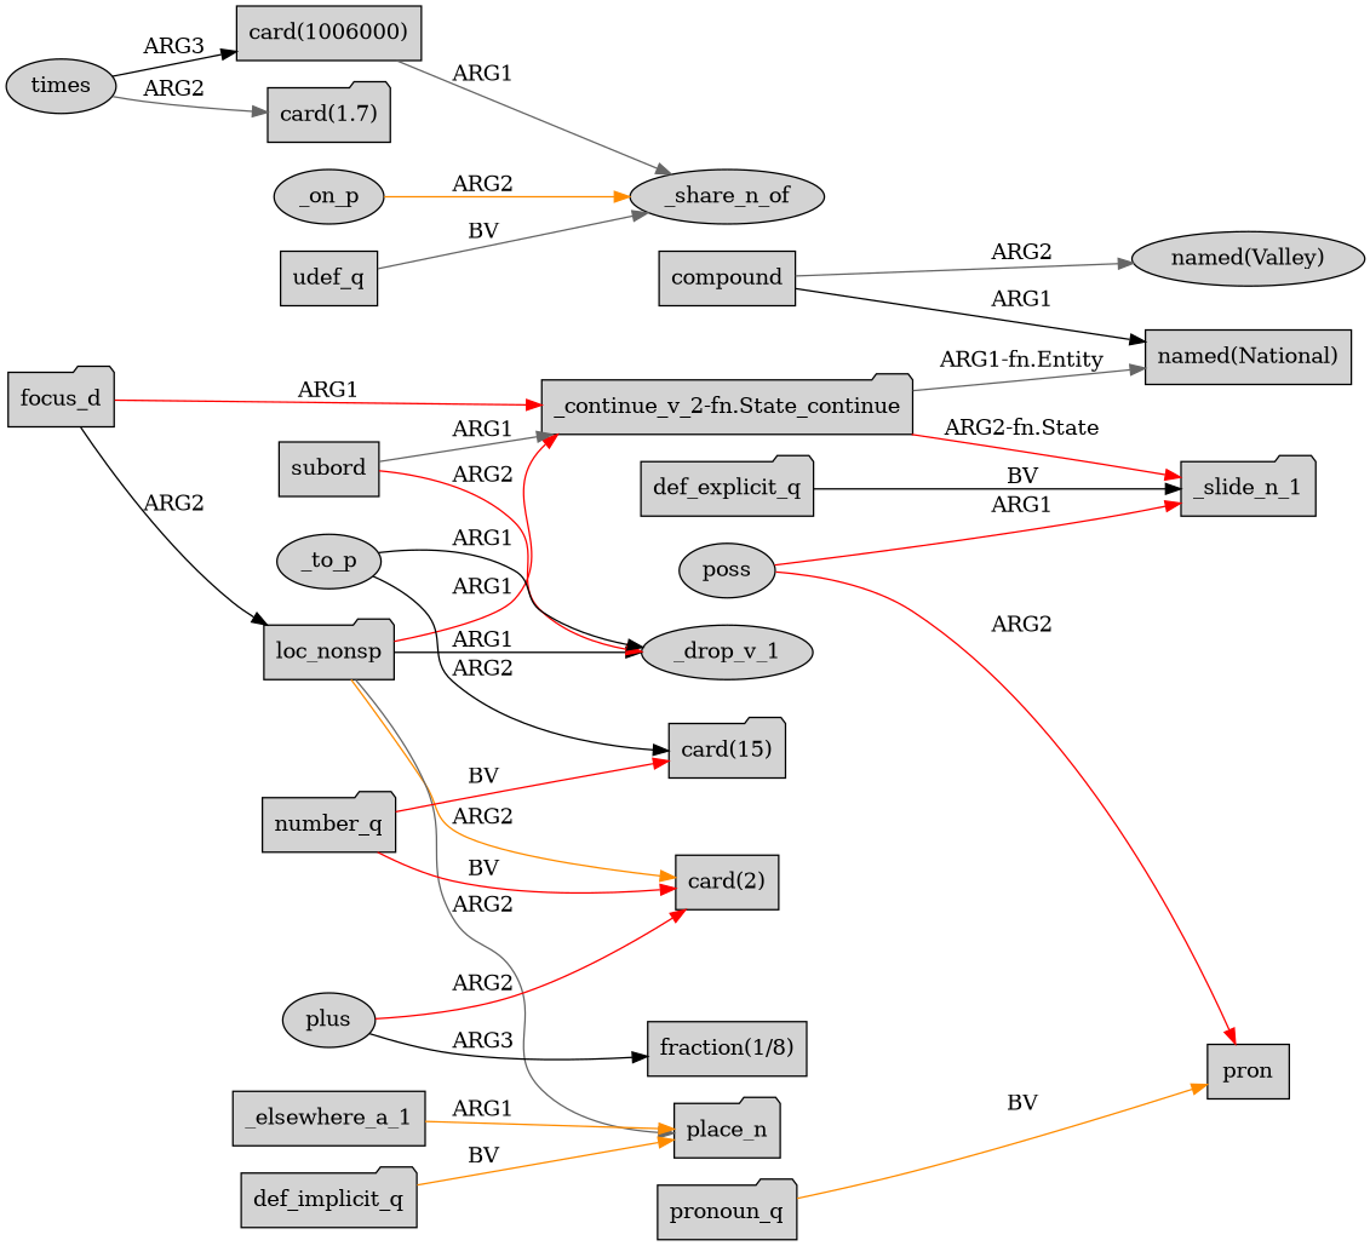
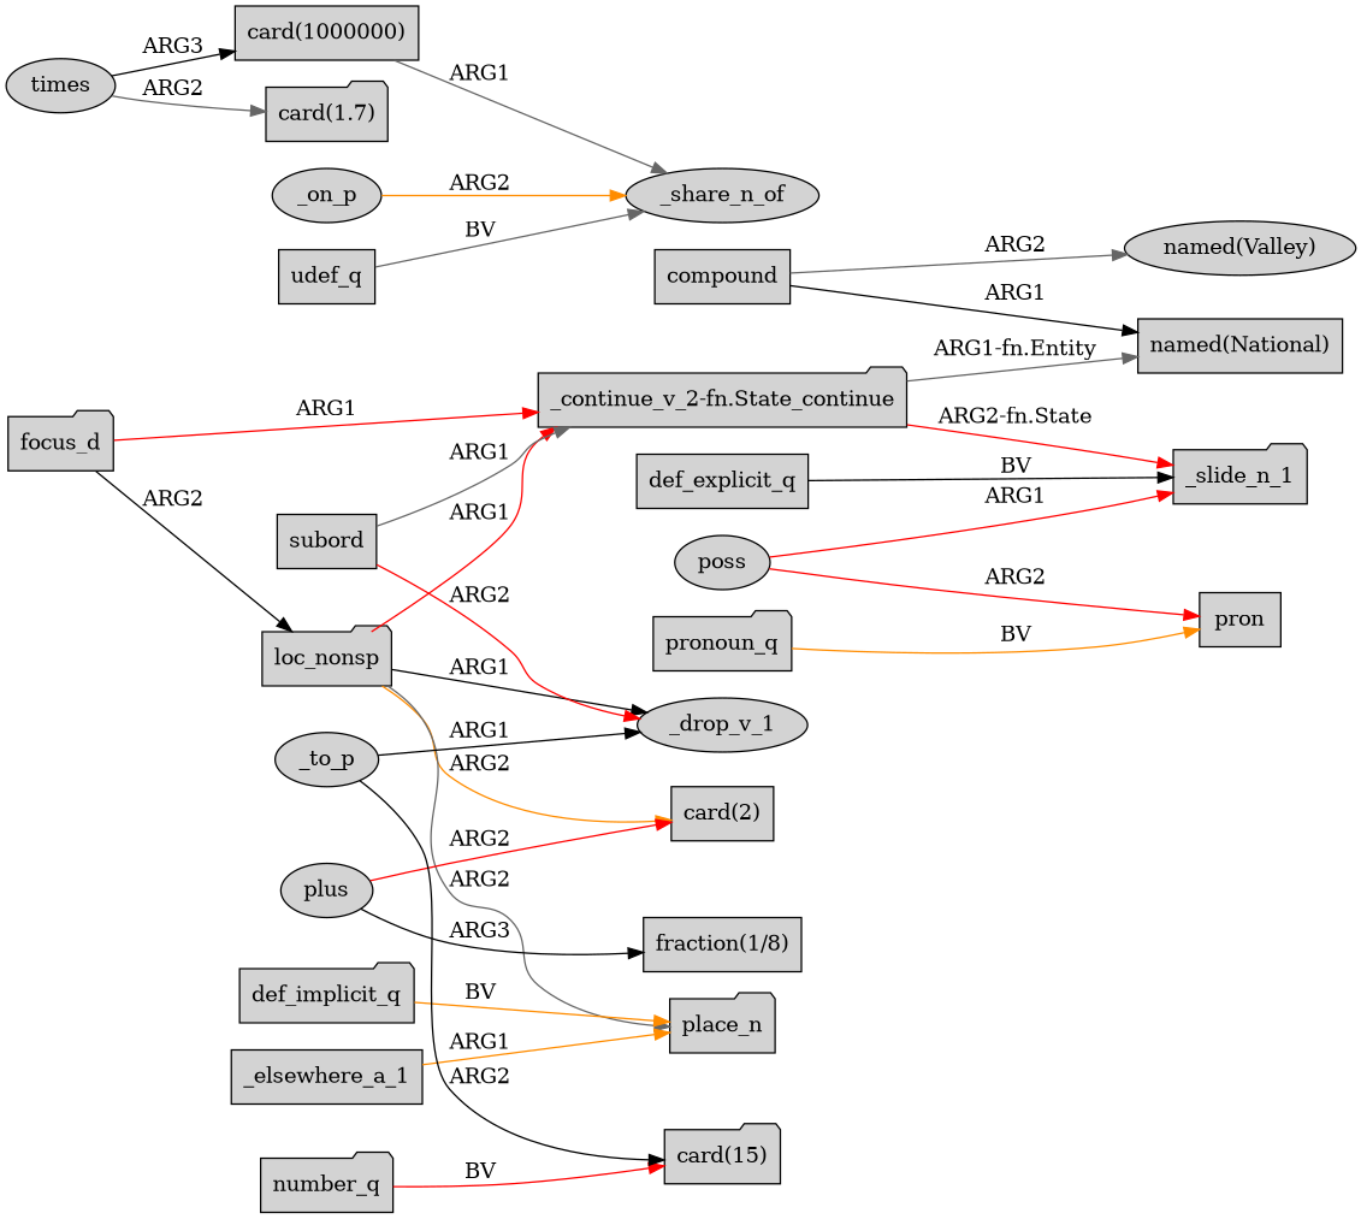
  digraph {
    rankdir=LR
    node [shape=folder style=filled]
    edge [color=red]
    "named(Valley)" [shape=ellipse]
    loc_nonsp
    "_continue_v_2-fn.State_continue"
    "card(2)" [shape=box]
    place_n
    _drop_v_1 [shape=ellipse]
    "named(National)" [shape=box]
    _slide_n_1
    compound [shape=box]
    number_q
    "card(15)"
    def_implicit_q
    _elsewhere_a_1 [shape=box]
    plus [shape=ellipse]
    "fraction(1/8)" [shape=box]
    times [shape=ellipse]
-   "card(1000000)" [shape=box label="card(1006000)"]
+   "card(1000000)" [shape=box]
    "card(1.7)"
    _share_n_of [shape=ellipse]
    focus_d
-   def_explicit_q
+   def_explicit_q [shape=box]
    pronoun_q
    pron [shape=box]
    _on_p [shape=ellipse]
    poss [shape=ellipse]
    udef_q [shape=box]
    subord [shape=box]
    _to_p [shape=ellipse]
    loc_nonsp -> "_continue_v_2-fn.State_continue" [label=ARG1]
    loc_nonsp -> "card(2)" [color=darkorange label=ARG2]
    loc_nonsp -> place_n [color=gray40 label=ARG2]
    loc_nonsp -> _drop_v_1 [color=black label=ARG1]
    "_continue_v_2-fn.State_continue" -> "named(National)" [color=gray40 label="ARG1-fn.Entity"]
    "_continue_v_2-fn.State_continue" -> _slide_n_1 [label="ARG2-fn.State"]
    compound -> "named(Valley)" [color=gray40 label=ARG2]
    compound -> "named(National)" [color=black label=ARG1]
-   number_q -> "card(2)" [label=BV]
    number_q -> "card(15)" [label=BV]
    def_implicit_q -> place_n [color=darkorange label=BV]
    _elsewhere_a_1 -> place_n [color=darkorange label=ARG1]
    plus -> "card(2)" [label=ARG2]
    plus -> "fraction(1/8)" [color=black label=ARG3]
    times -> "card(1000000)" [color=black label=ARG3]
    times -> "card(1.7)" [color=gray40 label=ARG2]
    "card(1000000)" -> _share_n_of [color=gray40 label=ARG1]
    focus_d -> loc_nonsp [color=black label=ARG2]
    focus_d -> "_continue_v_2-fn.State_continue" [label=ARG1]
    def_explicit_q -> _slide_n_1 [color=black label=BV]
    pronoun_q -> pron [color=darkorange label=BV]
    _on_p -> _share_n_of [color=darkorange label=ARG2]
    poss -> _slide_n_1 [label=ARG1]
    poss -> pron [label=ARG2]
    udef_q -> _share_n_of [color=gray40 label=BV]
    subord -> "_continue_v_2-fn.State_continue" [color=gray40 label=ARG1]
    subord -> _drop_v_1 [label=ARG2]
    _to_p -> _drop_v_1 [color=black label=ARG1]
    _to_p -> "card(15)" [color=black label=ARG2]
  }
